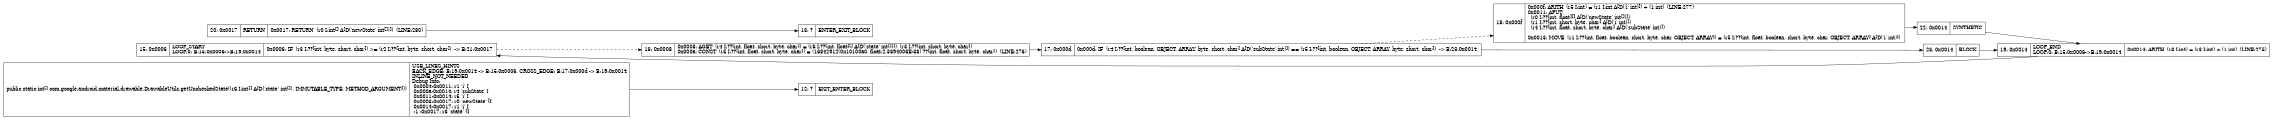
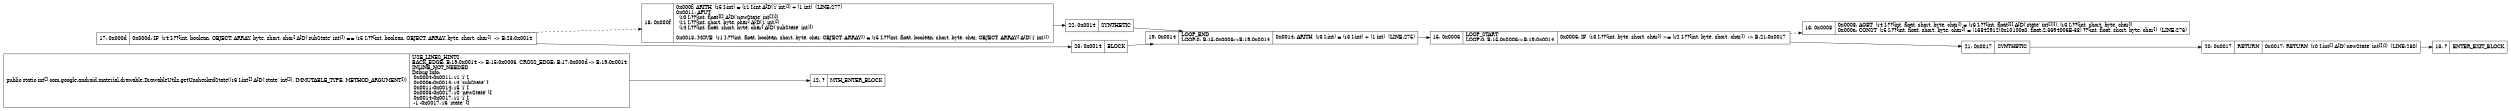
  digraph {
    rankdir=LR
    node [shape=record]
-   n1 [label="{12\:\ ?|EXIT_ENTER_BLOCK\l}"]
+   n1 [label="{12\:\ ?|MTH_ENTER_BLOCK\l}"]
    n2 [label="{15\:\ 0x0006|LOOP_START\lLOOP:0: B:15:0x0006\-\>B:19:0x0014\l|0x0006: IF  (r3 I:??[int, byte, short, char]) \>= (r2 I:??[int, byte, short, char])  \-\> B:21:0x0017 \l}"]
    n3 [label="{16\:\ 0x0008|0x0008: AGET  (r4 I:??[int, float, short, byte, char]) = (r6 I:??[int, float][] A[D('state' int[])]), (r3 I:??[int, short, byte, char]) \l0x000a: CONST  (r5 I:??[int, float, short, byte, char]) = (16842912(0x10100a0, float:2.3694006E\-38) ??[int, float, short, byte, char])  (LINE:276)\l}"]
+   n4 [label="{21\:\ 0x0017|SYNTHETIC\l}"]
    n5 [label="{17\:\ 0x000d|0x000d: IF  (r4 I:??[int, boolean, OBJECT, ARRAY, byte, short, char] A[D('subState' int)]) == (r5 I:??[int, boolean, OBJECT, ARRAY, byte, short, char])  \-\> B:23:0x0014 \l}"]
    n6 [label="{20\:\ 0x0017|RETURN\l|0x0017: RETURN  (r0 I:int[] A[D('newState' int[])])  (LINE:280)\l}"]
    n7 [label="{18\:\ 0x000f|0x000f: ARITH  (r5 I:int) = (r1 I:int A[D('i' int)]) + (1 int)  (LINE:277)\l0x0011: APUT  \l  (r0 I:??[int, float][] A[D('newState' int[])])\l  (r1 I:??[int, short, byte, char] A[D('i' int)])\l  (r4 I:??[int, float, short, byte, char] A[D('subState' int)])\l \l0x0013: MOVE  (r1 I:??[int, float, boolean, short, byte, char, OBJECT, ARRAY]) = (r5 I:??[int, float, boolean, short, byte, char, OBJECT, ARRAY] A[D('i' int)]) \l}"]
    n8 [label="{23\:\ 0x0014|BLOCK\l}"]
    n9 [label="{22\:\ 0x0014|SYNTHETIC\l}"]
    n10 [label="{19\:\ 0x0014|LOOP_END\lLOOP:0: B:15:0x0006\-\>B:19:0x0014\l|0x0014: ARITH  (r3 I:int) = (r3 I:int) + (1 int)  (LINE:275)\l}"]
    n11 [label="{13\:\ ?|ENTER_EXIT_BLOCK\l}"]
    n12 [label="{public static int[] com.google.android.material.drawable.DrawableUtils.getUncheckedState((r6 I:int[] A[D('state' int[]), IMMUTABLE_TYPE, METHOD_ARGUMENT]))  | USE_LINES_HINTS\lBACK_EDGE: B:19:0x0014 \-\> B:15:0x0006, CROSS_EDGE: B:17:0x000d \-\> B:19:0x0014\lINLINE_NOT_NEEDED\lDebug Info:\l  0x0004\-0x0011: r1 'i' I\l  0x000a\-0x0014: r4 'subState' I\l  0x0011\-0x0014: r5 'i' I\l  0x0003\-0x0017: r0 'newState' [I\l  0x0014\-0x0017: r1 'i' I\l  \-1 \-0x0017: r6 'state' [I\l}"]
    n2 -> n3 [style=dashed]
-   n3 -> n5
+   n2 -> n4
+   n4 -> n6
    n5 -> n7 [style=dashed]
    n5 -> n8
    n6 -> n11
    n7 -> n9
    n8 -> n10
    n9 -> n10
    n10 -> n2
    n12 -> n1
  }
